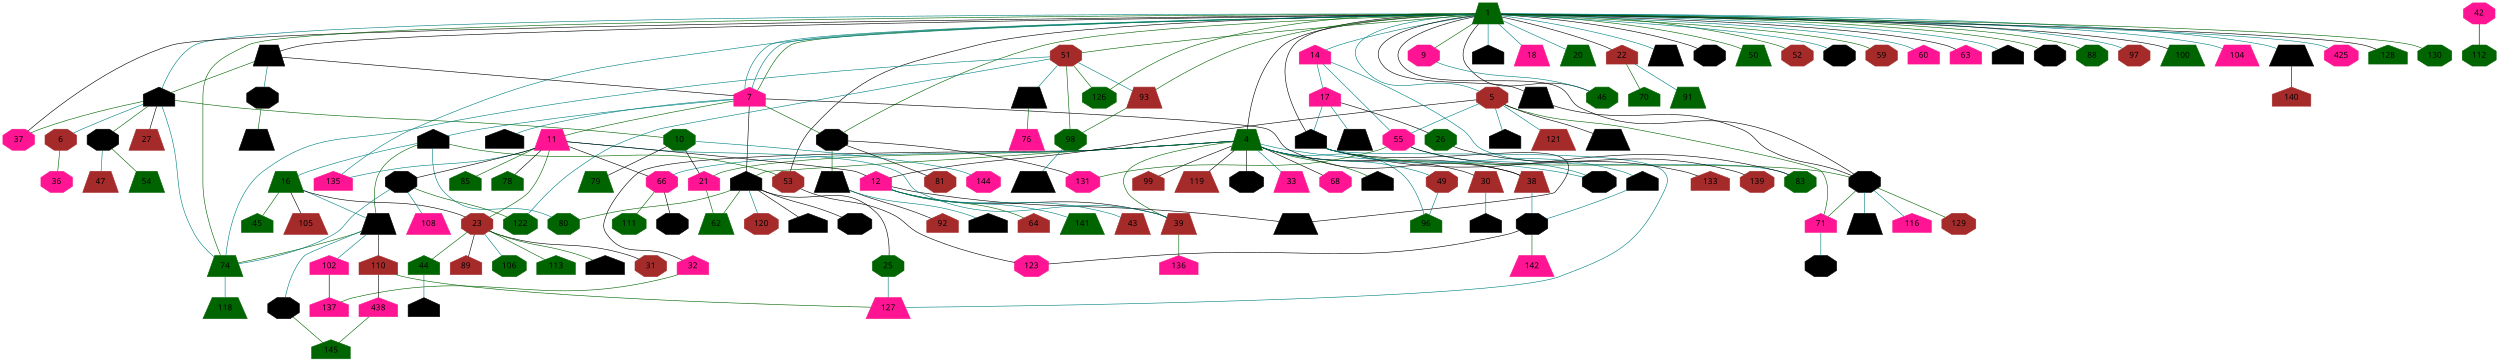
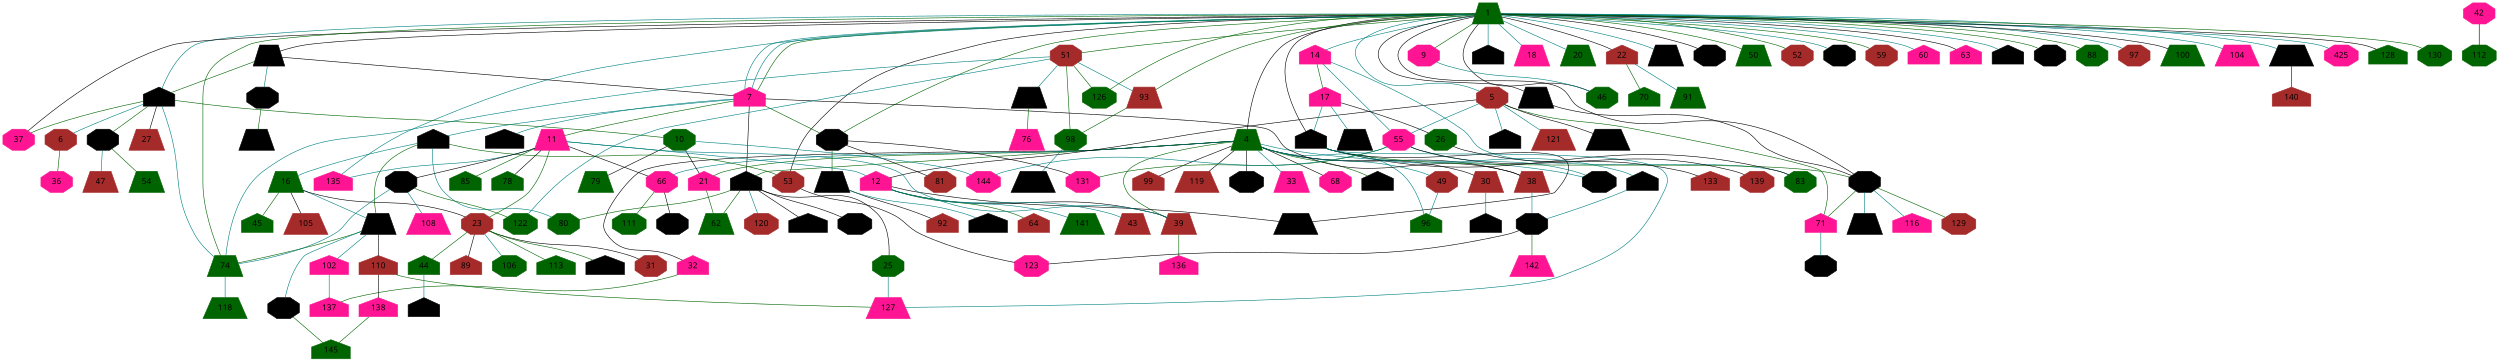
  graph {
    fontname="Noto Sans"
    node [color=black fontname="Noto Sans" shape=octagon style=filled]
    edge [color=teal fontname="Noto Sans"]
    1 [color=darkgreen shape=trapezium]
    2 [shape=trapezium]
    3 [shape=house]
    4 [color=darkgreen shape=trapezium]
    5 [color=brown]
    7 [color=deeppink shape=house]
    9 [color=deeppink]
    14 [color=deeppink shape=house]
    15 [shape=house]
    18 [color=deeppink shape=trapezium]
    20 [color=darkgreen shape=trapezium]
    22 [color=brown shape=house]
    24 [shape=trapezium]
    28 [shape=house]
    34 [shape=trapezium]
    35
    37 [color=deeppink]
    46 [color=darkgreen]
    50 [color=darkgreen shape=trapezium]
    51 [color=brown]
    52 [color=brown]
    53 [color=brown]
    58
    59 [color=brown]
    60 [color=deeppink shape=house]
    63 [color=deeppink shape=house]
    65 [shape=house]
    67
    69
    74 [color=darkgreen shape=trapezium]
    77
    88 [color=darkgreen]
    93 [color=brown shape=trapezium]
    97 [color=brown]
    100 [color=darkgreen shape=trapezium]
    104 [color=deeppink shape=trapezium]
    114 [shape=trapezium]
    n38 [color=deeppink label=425]
    126 [color=darkgreen]
    128 [color=darkgreen shape=house]
    130 [color=darkgreen]
    135 [color=deeppink shape=house]
    19
    6 [color=brown]
    10 [color=darkgreen]
    27 [color=brown shape=trapezium]
    41
    13 [shape=house]
    21 [color=deeppink shape=house]
    30 [color=brown shape=trapezium]
    32 [color=deeppink shape=house]
    33 [color=deeppink shape=trapezium]
    38 [color=brown shape=trapezium]
    39 [color=brown shape=trapezium]
    49 [color=brown]
    66 [color=deeppink]
    68 [color=deeppink]
    87 [shape=house]
    96 [color=darkgreen shape=house]
    99 [color=brown shape=house]
    103
    119 [color=brown shape=trapezium]
    143
    12 [color=deeppink shape=house]
    29 [shape=house]
    55 [color=deeppink]
    71 [color=deeppink shape=house]
    121 [color=brown shape=trapezium]
    132 [shape=trapezium]
    8 [shape=house]
    11 [color=deeppink shape=trapezium]
    124 [shape=house]
    17 [color=deeppink shape=house]
    83 [color=darkgreen]
    70 [color=darkgreen shape=house]
    91 [color=darkgreen shape=trapezium]
    109 [shape=trapezium]
    127 [color=deeppink shape=trapezium]
    40 [shape=house]
    57 [shape=trapezium]
    98 [color=darkgreen]
    122 [color=darkgreen]
    123 [color=deeppink]
    131 [color=deeppink]
    72 [shape=trapezium]
    81 [color=brown]
    75 [shape=trapezium]
    116 [color=deeppink shape=house]
    129 [color=brown]
    118 [color=darkgreen shape=trapezium]
    140 [color=brown shape=house]
    61 [shape=trapezium]
    36 [color=deeppink]
    79 [color=darkgreen shape=trapezium]
    144 [color=deeppink]
    47 [color=brown shape=trapezium]
    54 [color=darkgreen shape=trapezium]
    80 [color=darkgreen]
    25 [color=darkgreen]
    62 [color=darkgreen shape=trapezium]
    115
    120 [color=brown]
    134 [shape=house]
    73 [shape=house]
    137 [color=deeppink shape=house]
    84
    136 [color=deeppink shape=house]
    82
    111 [color=darkgreen]
    43 [color=brown shape=trapezium]
    64 [color=brown shape=house]
    141 [color=darkgreen shape=trapezium]
    133 [color=brown shape=house]
    94
    16 [color=darkgreen shape=trapezium]
    48 [shape=trapezium]
    23 [color=brown]
    56
    78 [color=darkgreen shape=house]
    85 [color=darkgreen shape=house]
    45 [color=darkgreen shape=house]
    105 [color=brown shape=trapezium]
    95
    102 [color=deeppink shape=house]
    110 [color=brown shape=house]
    31 [color=brown]
    44 [color=darkgreen shape=house]
    89 [color=brown shape=house]
    106 [color=darkgreen]
    113 [color=darkgreen shape=house]
    117 [shape=house]
    42 [color=deeppink]
    112 [color=darkgreen]
    108 [color=deeppink shape=trapezium]
    26 [color=darkgreen]
    90 [shape=trapezium]
    139 [color=brown]
    86 [shape=house]
    142 [color=deeppink shape=trapezium]
    145 [color=darkgreen shape=house]
-   138 [color=deeppink shape=house label=438]
+   138 [color=deeppink shape=house]
    76 [color=deeppink shape=trapezium]
    107 [shape=trapezium]
    92 [color=brown shape=house]
    101 [shape=house]
    1 -- 2 [color=black]
    1 -- 3
    1 -- 4 [color=black]
    1 -- 5
    1 -- 7
    1 -- 7
    1 -- 7 [color=darkgreen]
    1 -- 9 [color=darkgreen]
    1 -- 14
    1 -- 15
    1 -- 18
    1 -- 20
    1 -- 22 [color=black]
    1 -- 24 [color=black]
    1 -- 28 [color=black]
    1 -- 34
    1 -- 35 [color=black]
    1 -- 37 [color=black]
    1 -- 46 [color=black]
    1 -- 50 [color=darkgreen]
    1 -- 51 [color=darkgreen]
    1 -- 52 [color=darkgreen]
    1 -- 53 [color=black]
    1 -- 58
    1 -- 59 [color=darkgreen]
    1 -- 60
    1 -- 63 [color=black]
    1 -- 65
    1 -- 67 [color=darkgreen]
    1 -- 69 [color=black]
    1 -- 74 [color=darkgreen]
    1 -- 77 [color=darkgreen]
    1 -- 88 [color=darkgreen]
    1 -- 93 [color=darkgreen]
    1 -- 97
    1 -- 100 [color=black]
    1 -- 104
    1 -- 114
    1 -- n38
    1 -- 126 [color=darkgreen]
    1 -- 128 [color=black]
    1 -- 130 [color=darkgreen]
    1 -- 135
    2 -- 3 [color=darkgreen]
    2 -- 7 [color=black]
    2 -- 19
    3 -- 37 [color=darkgreen]
    3 -- 74
    3 -- 6
    3 -- 10 [color=darkgreen]
    3 -- 27 [color=black]
    3 -- 41 [color=darkgreen]
    4 -- 13 [color=darkgreen]
    4 -- 21 [color=darkgreen]
    4 -- 30 [color=black]
    4 -- 32 [color=black]
    4 -- 33
    4 -- 38 [color=black]
    4 -- 39 [color=darkgreen]
    4 -- 49
    4 -- 66
    4 -- 68 [color=black]
    4 -- 87 [color=darkgreen]
    4 -- 96
    4 -- 99 [color=black]
    4 -- 103
    4 -- 119 [color=black]
    4 -- 143 [color=black]
    5 -- 12 [color=black]
    5 -- 29
    5 -- 55
    5 -- 71 [color=darkgreen]
    5 -- 121
    5 -- 132 [color=black]
    7 -- 67 [color=darkgreen]
    7 -- 13 [color=black]
    7 -- 38 [color=black]
    7 -- 8
    7 -- 11 [color=darkgreen]
    7 -- 124
    9 -- 46
    14 -- 55
-   14 -- 17
+   14 -- 17 [color=darkgreen]
    14 -- 83
    22 -- 70 [color=darkgreen]
    22 -- 91
    24 -- 69 [color=black]
    28 -- 69 [color=darkgreen]
    28 -- 83 [color=black]
    28 -- 109 [color=black]
    28 -- 127
    28 -- 40
    51 -- 74
    51 -- 93
    51 -- 126 [color=darkgreen]
    51 -- 57
    51 -- 98 [color=darkgreen]
    51 -- 122
    53 -- 123 [color=black]
    67 -- 131 [color=black]
    67 -- 72 [color=darkgreen]
    67 -- 81 [color=black]
    69 -- 71 [color=darkgreen]
    69 -- 75
    69 -- 116
    69 -- 129 [color=darkgreen]
    74 -- 118
    93 -- 98 [color=darkgreen]
    114 -- 140 [color=black]
    19 -- 61 [color=darkgreen]
    6 -- 36 [color=darkgreen]
    10 -- 21 [color=black]
    10 -- 79 [color=black]
    10 -- 144
    41 -- 47
    41 -- 54 [color=darkgreen]
    13 -- 80 [color=darkgreen]
    13 -- 25 [color=black]
    13 -- 62 [color=darkgreen]
    13 -- 115 [color=black]
    13 -- 120
    13 -- 134 [color=black]
    21 -- 62 [color=darkgreen]
    30 -- 73
    32 -- 137 [color=darkgreen]
    38 -- 84
    39 -- 136 [color=darkgreen]
    49 -- 96
    66 -- 82 [color=black]
    66 -- 111 [color=darkgreen]
    12 -- 39 [color=black]
    12 -- 109 [color=black]
    12 -- 43
    12 -- 64 [color=darkgreen]
    12 -- 141
    55 -- 103
    55 -- 131 [color=darkgreen]
+   55 -- 144
    55 -- 133 [color=black]
    71 -- 94
    8 -- 53 [color=darkgreen]
    8 -- 80
    8 -- 16
    8 -- 48 [color=darkgreen]
    11 -- 135
    11 -- 39
    11 -- 66 [color=black]
-   11 -- 12 [color=black]
+   11 -- 12
    11 -- 23 [color=darkgreen]
    11 -- 56 [color=black]
    11 -- 78 [color=black]
    11 -- 85 [color=darkgreen]
    17 -- 28
    17 -- 26 [color=black]
    17 -- 90
    40 -- 84
    57 -- 76 [color=darkgreen]
    98 -- 107
    72 -- 92 [color=black]
    72 -- 101
    25 -- 127
    84 -- 123 [color=black]
    84 -- 142 [color=darkgreen]
    16 -- 48
    16 -- 23 [color=black]
    16 -- 45 [color=darkgreen]
    16 -- 105 [color=black]
    48 -- 74 [color=darkgreen]
    48 -- 95
    48 -- 102
    48 -- 110 [color=black]
    23 -- 31 [color=black]
    23 -- 44 [color=darkgreen]
    23 -- 89 [color=black]
    23 -- 106
    23 -- 113 [color=darkgreen]
    23 -- 117 [color=darkgreen]
    56 -- 74
    56 -- 122 [color=darkgreen]
    56 -- 108
    95 -- 145 [color=darkgreen]
-   102 -- 137 [color=black]
+   102 -- 137
    110 -- 127 [color=darkgreen]
    110 -- 138 [color=black]
    44 -- 86
    42 -- 112 [color=black]
    26 -- 139 [color=black]
    138 -- 145 [color=darkgreen]
  }
